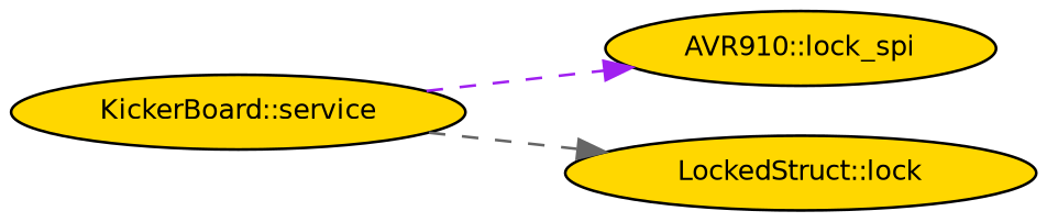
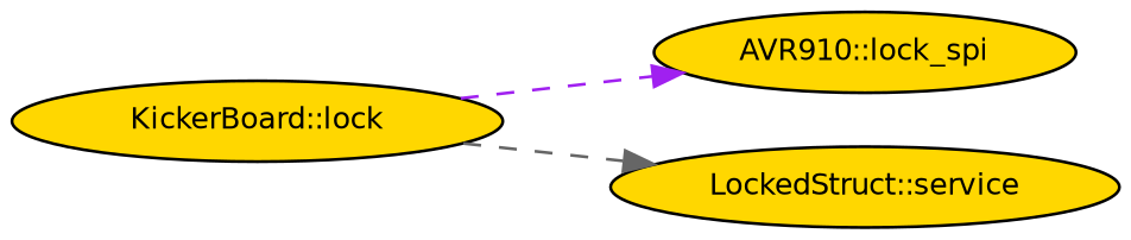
  digraph {
    rankdir=LR
    node [color=black fillcolor=gold fontname=Helvetica fontsize=10 shape=ellipse style=filled]
    edge [fontname=Helvetica fontsize=10 labelfontname=Helvetica labelfontsize=10 style=dashed]
-   n1 [fontcolor=black height=0.2 label="KickerBoard::service" width=0.4]
+   n1 [fontcolor=black height=0.2 label="KickerBoard::lock" width=0.4]
    n2 [height=0.2 label="AVR910::lock_spi" width=0.4]
-   n3 [height=0.2 label="LockedStruct::lock" width=0.4]
+   n3 [height=0.2 label="LockedStruct::service" width=0.4]
    n1 -> n2 [color=purple]
    n1 -> n3 [color=gray40]
  }
